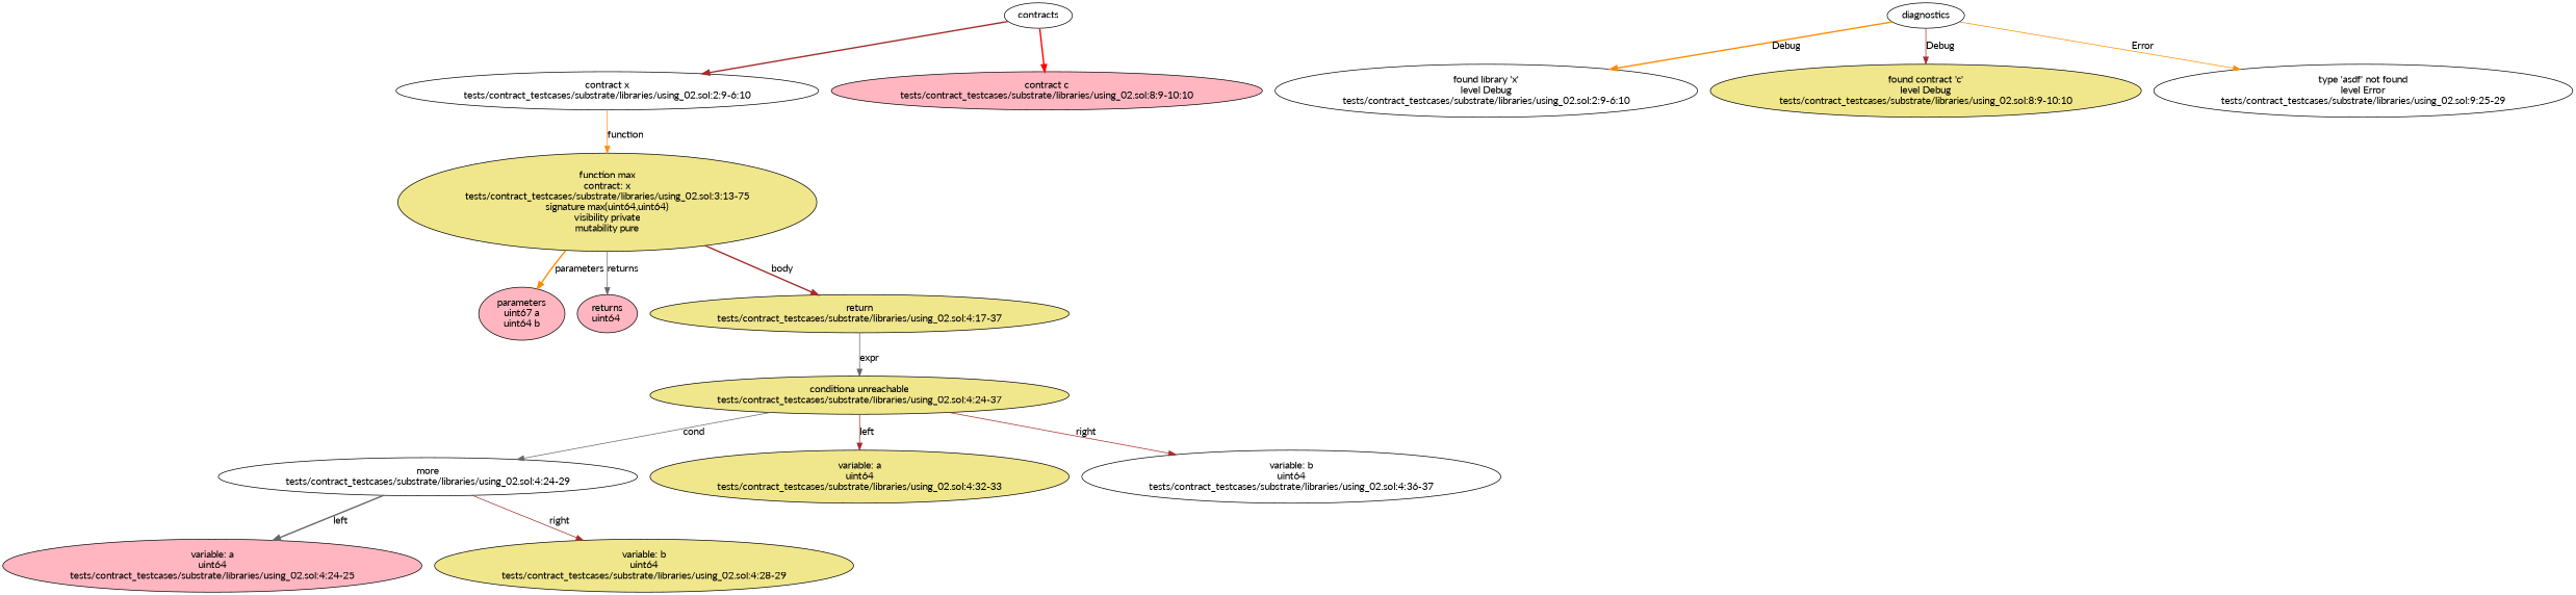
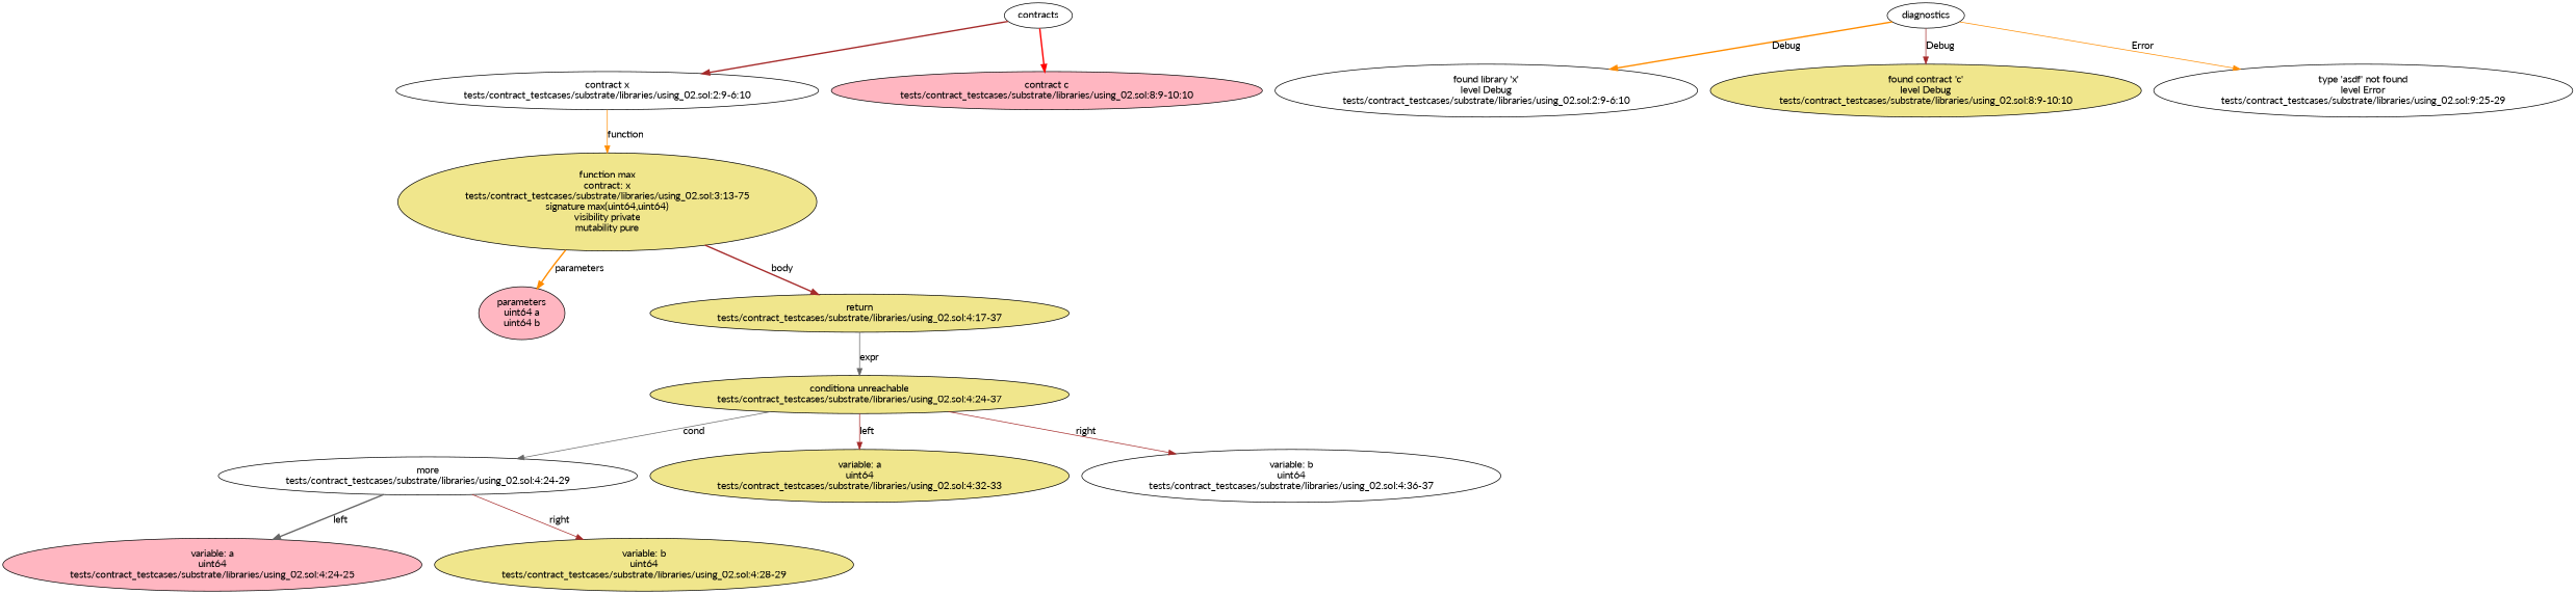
  strict digraph {
    fontname=Lato
    node [fillcolor=white fontname=Lato style=filled]
    edge [color=brown fontname=Lato style=solid]
    n1 [label="contract x\ntests/contract_testcases/substrate/libraries/using_02.sol:2:9-6:10"]
    n2 [fillcolor=khaki label="function max\ncontract: x\ntests/contract_testcases/substrate/libraries/using_02.sol:3:13-75\nsignature max(uint64,uint64)\nvisibility private\nmutability pure"]
-   n3 [fillcolor=lightpink label="parameters\nuint67 a\nuint64 b"]
-   n4 [fillcolor=lightpink label="returns\nuint64 "]
+   n3 [fillcolor=lightpink label="parameters\nuint64 a\nuint64 b"]
    n5 [fillcolor=khaki label="return\ntests/contract_testcases/substrate/libraries/using_02.sol:4:17-37"]
    n6 [fillcolor=khaki label="conditiona unreachable\ntests/contract_testcases/substrate/libraries/using_02.sol:4:24-37"]
    n7 [label="more\ntests/contract_testcases/substrate/libraries/using_02.sol:4:24-29"]
    n8 [fillcolor=khaki label="variable: a\nuint64\ntests/contract_testcases/substrate/libraries/using_02.sol:4:32-33"]
    n9 [label="variable: b\nuint64\ntests/contract_testcases/substrate/libraries/using_02.sol:4:36-37"]
    n10 [fillcolor=lightpink label="variable: a\nuint64\ntests/contract_testcases/substrate/libraries/using_02.sol:4:24-25"]
    n11 [fillcolor=khaki label="variable: b\nuint64\ntests/contract_testcases/substrate/libraries/using_02.sol:4:28-29"]
    n12 [fillcolor=lightpink label="contract c\ntests/contract_testcases/substrate/libraries/using_02.sol:8:9-10:10"]
    n13 [label="found library 'x'\nlevel Debug\ntests/contract_testcases/substrate/libraries/using_02.sol:2:9-6:10"]
    n14 [fillcolor=khaki label="found contract 'c'\nlevel Debug\ntests/contract_testcases/substrate/libraries/using_02.sol:8:9-10:10"]
    n15 [label="type 'asdf' not found\nlevel Error\ntests/contract_testcases/substrate/libraries/using_02.sol:9:25-29"]
    contracts
    diagnostics
    n1 -> n2 [color=darkorange label=function]
    n2 -> n3 [color=darkorange label=parameters style=bold]
-   n2 -> n4 [color=gray40 label=returns]
    n2 -> n5 [label=body style=bold]
    n5 -> n6 [color=gray40 label=expr]
    n6 -> n7 [color=gray40 label=cond]
    n6 -> n8 [label=left]
    n6 -> n9 [label=right]
    n7 -> n10 [color=gray40 label=left style=bold]
    n7 -> n11 [label=right]
    contracts -> n1 [style=bold]
    contracts -> n12 [color=red style=bold]
    diagnostics -> n13 [color=darkorange label=Debug style=bold]
    diagnostics -> n14 [label=Debug]
    diagnostics -> n15 [color=darkorange label=Error]
  }
